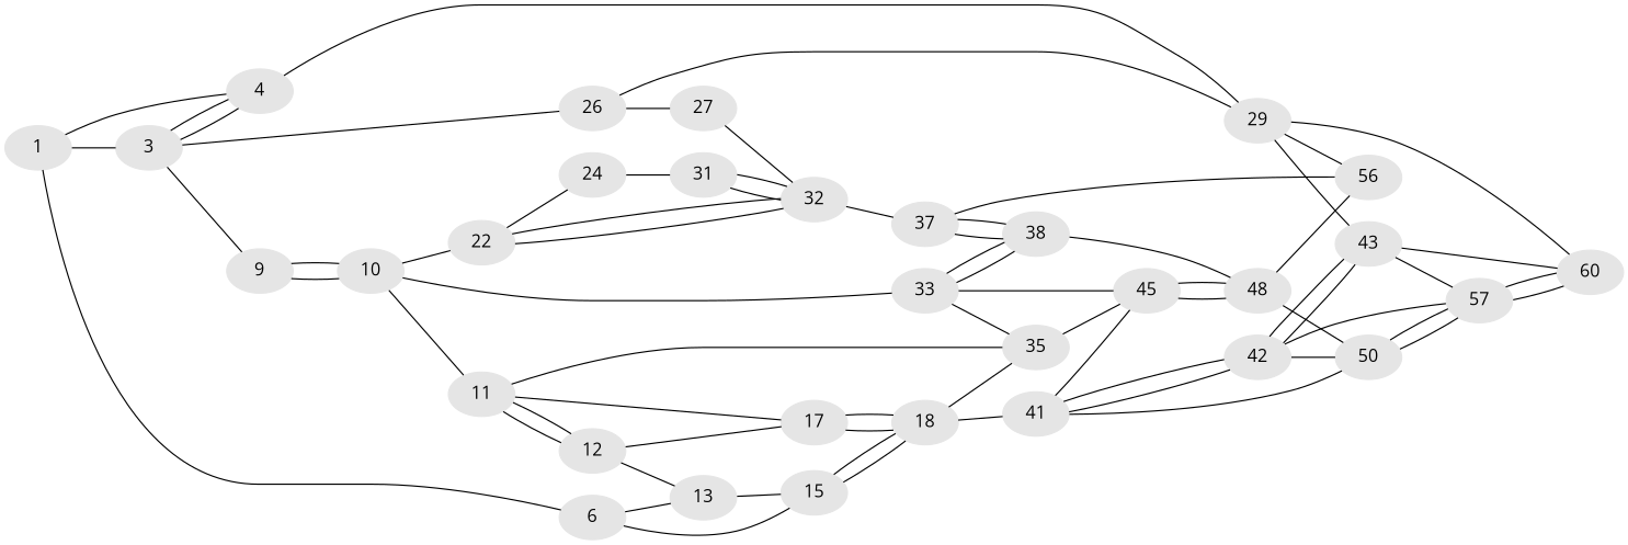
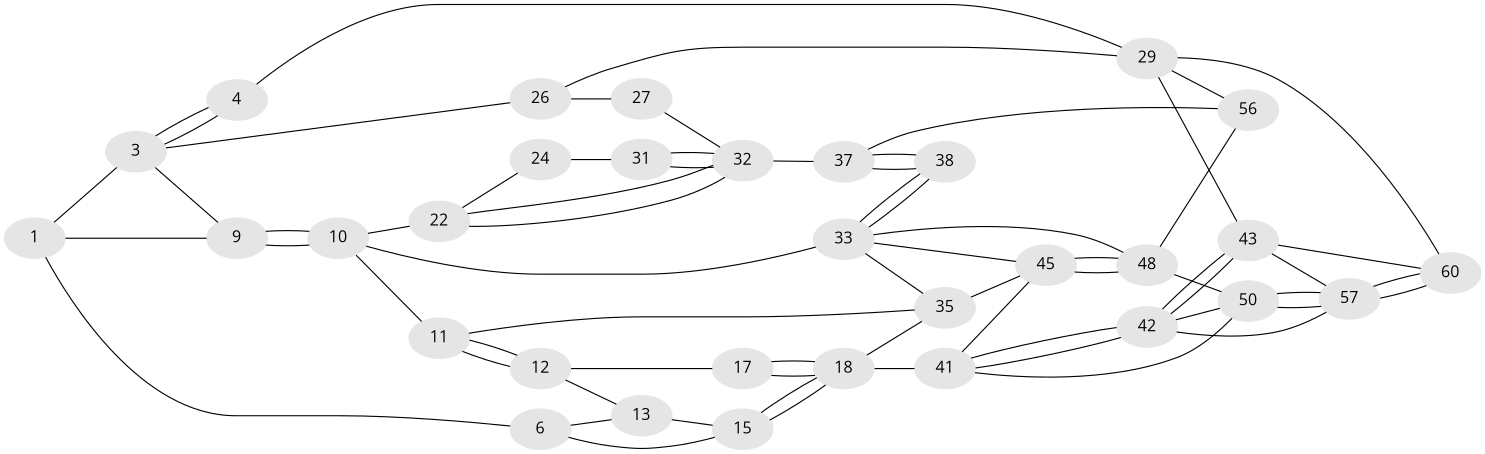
  graph {
    fontname="Open Sans"
    rankdir=LR
    node [color=gray90 fontname="Open Sans" style=filled]
    edge [fontname="Open Sans"]
    1 [super="+2"]
    3 [super="+25"]
    6 [super="+7"]
    9 [super="+20"]
    4 [super="+5"]
    26 [super="+30"]
    13 [super="+14"]
    15
    10 [super="+21"]
    29 [super="+55"]
    27 [super="+44"]
    43 [super="+59"]
    56
    60
    18 [super="+40"]
    57 [super="+58"]
    11 [super="+19"]
    22 [super="+23"]
    33 [super="+34"]
    12 [super="+16"]
    17
    35 [super="+39"]
    24 [super="+28"]
    32 [super="+36"]
    38 [super="+52"]
    45 [super="+46"]
    41 [super="+47"]
    42 [super="+54"]
    50 [super="+51"]
    31
    37 [super="+53"]
    48 [super="+49"]
    1 -- 3
    1 -- 6
-   1 -- 4
+   1 -- 9
    3 -- 9
    3 -- 4
    3 -- 4
    3 -- 26
    6 -- 13
    6 -- 15
    9 -- 10
    9 -- 10
    4 -- 29
    26 -- 29
    26 -- 27 [weight=2]
    13 -- 15
    15 -- 18
    15 -- 18
    10 -- 11
    10 -- 22
    10 -- 33
    29 -- 43
    29 -- 56
    29 -- 60
    27 -- 32
    43 -- 60
    43 -- 57
    18 -- 35
    18 -- 41
    57 -- 60
    57 -- 60
    11 -- 12
    11 -- 12
-   11 -- 17
    11 -- 35
    22 -- 24
    22 -- 32
    22 -- 32
    33 -- 35
    33 -- 38
    33 -- 38
    33 -- 45
    12 -- 13 [weight=2]
    12 -- 17
    17 -- 18
    17 -- 18
    35 -- 45
    24 -- 31
    32 -- 37
-   38 -- 48
+   33 -- 48
    45 -- 48
    45 -- 48
    41 -- 45
    41 -- 42
    41 -- 42
    41 -- 50
    42 -- 43
    42 -- 43
    42 -- 57
    42 -- 50
    50 -- 57
    50 -- 57
    31 -- 32
    31 -- 32
    37 -- 56
    37 -- 38 [weight=2]
    37 -- 38
    48 -- 56
    48 -- 50
  }
